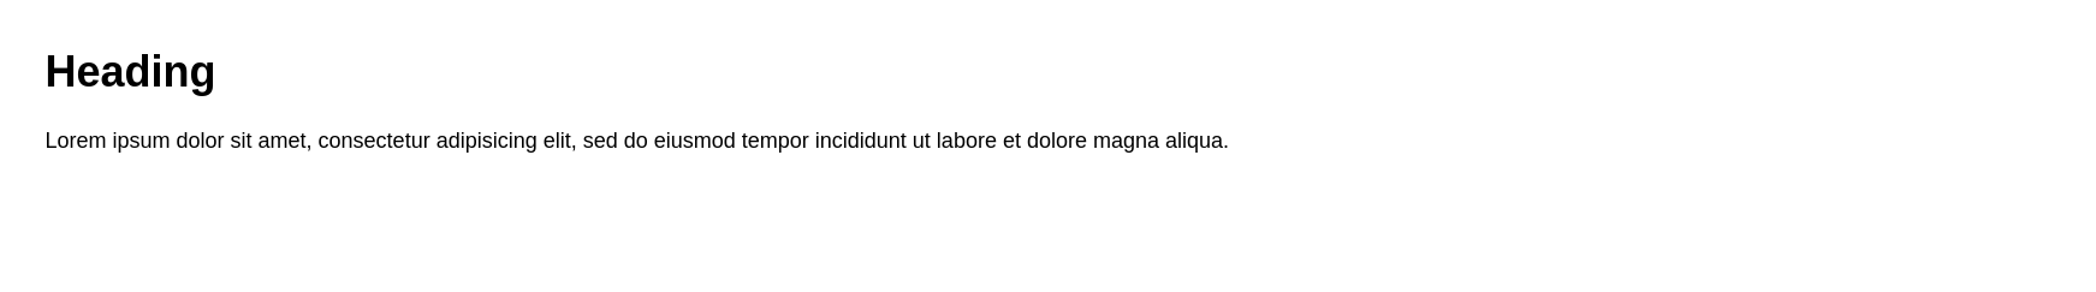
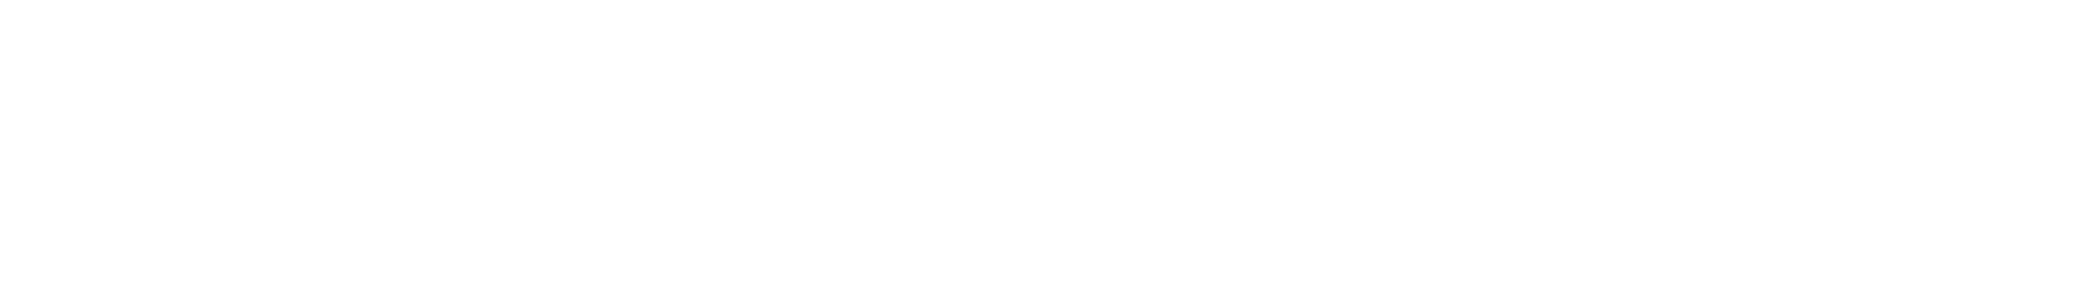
  <mxCell id="0" />
  <mxCell id="1" parent="0" />
- <mxCell id="2" value="&lt;h1&gt;Heading&lt;/h1&gt;&lt;p&gt;Lorem ipsum dolor sit amet, consectetur adipisicing elit, sed do eiusmod tempor incididunt ut labore et dolore magna aliqua.&lt;/p&gt;" style="text;html=1;strokeColor=none;fillColor=none;spacing=5;spacingTop=-20;whiteSpace=wrap;overflow=hidden;rounded=0;" vertex="1" parent="1"><mxGeometry width="1120" height="120" as="geometry" x="20" y="20" /></mxCell>
